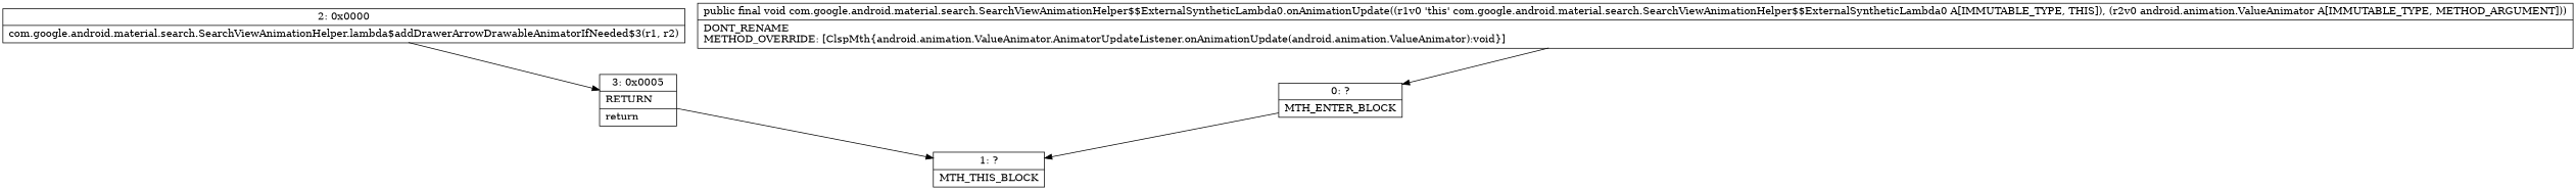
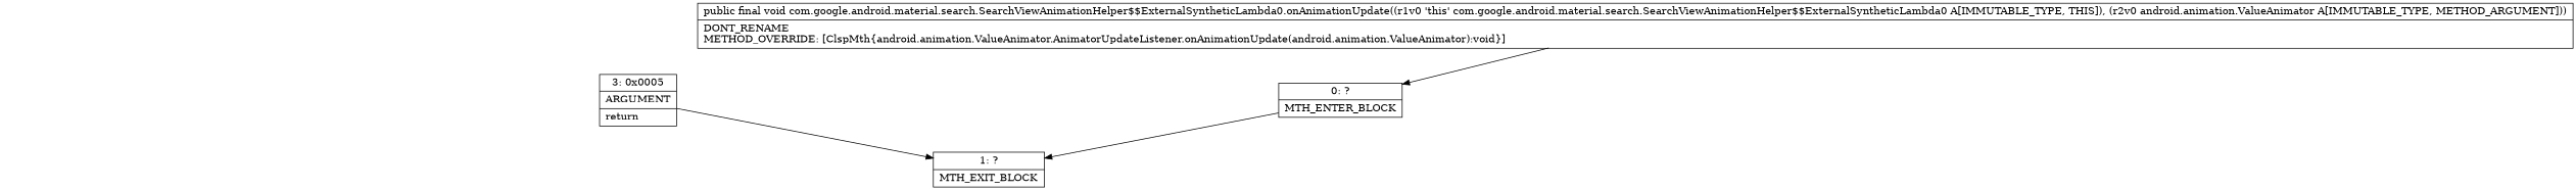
  digraph {
    node [shape=record]
    n1 [label="{0\:\ ?|MTH_ENTER_BLOCK\l}"]
-   n2 [label="{1\:\ ?|MTH_THIS_BLOCK\l}"]
-   n3 [label="{2\:\ 0x0000|com.google.android.material.search.SearchViewAnimationHelper.lambda$addDrawerArrowDrawableAnimatorIfNeeded$3(r1, r2)\l}"]
-   n4 [label="{3\:\ 0x0005|RETURN\l|return\l}"]
+   n2 [label="{1\:\ ?|MTH_EXIT_BLOCK\l}"]
+   n4 [label="{3\:\ 0x0005|ARGUMENT\l|return\l}"]
    n5 [label="{public final void com.google.android.material.search.SearchViewAnimationHelper$$ExternalSyntheticLambda0.onAnimationUpdate((r1v0 'this' com.google.android.material.search.SearchViewAnimationHelper$$ExternalSyntheticLambda0 A[IMMUTABLE_TYPE, THIS]), (r2v0 android.animation.ValueAnimator A[IMMUTABLE_TYPE, METHOD_ARGUMENT]))  | DONT_RENAME\lMETHOD_OVERRIDE: [ClspMth\{android.animation.ValueAnimator.AnimatorUpdateListener.onAnimationUpdate(android.animation.ValueAnimator):void\}]\l}"]
    n1 -> n2
-   n3 -> n4
    n4 -> n2
    n5 -> n1
  }
